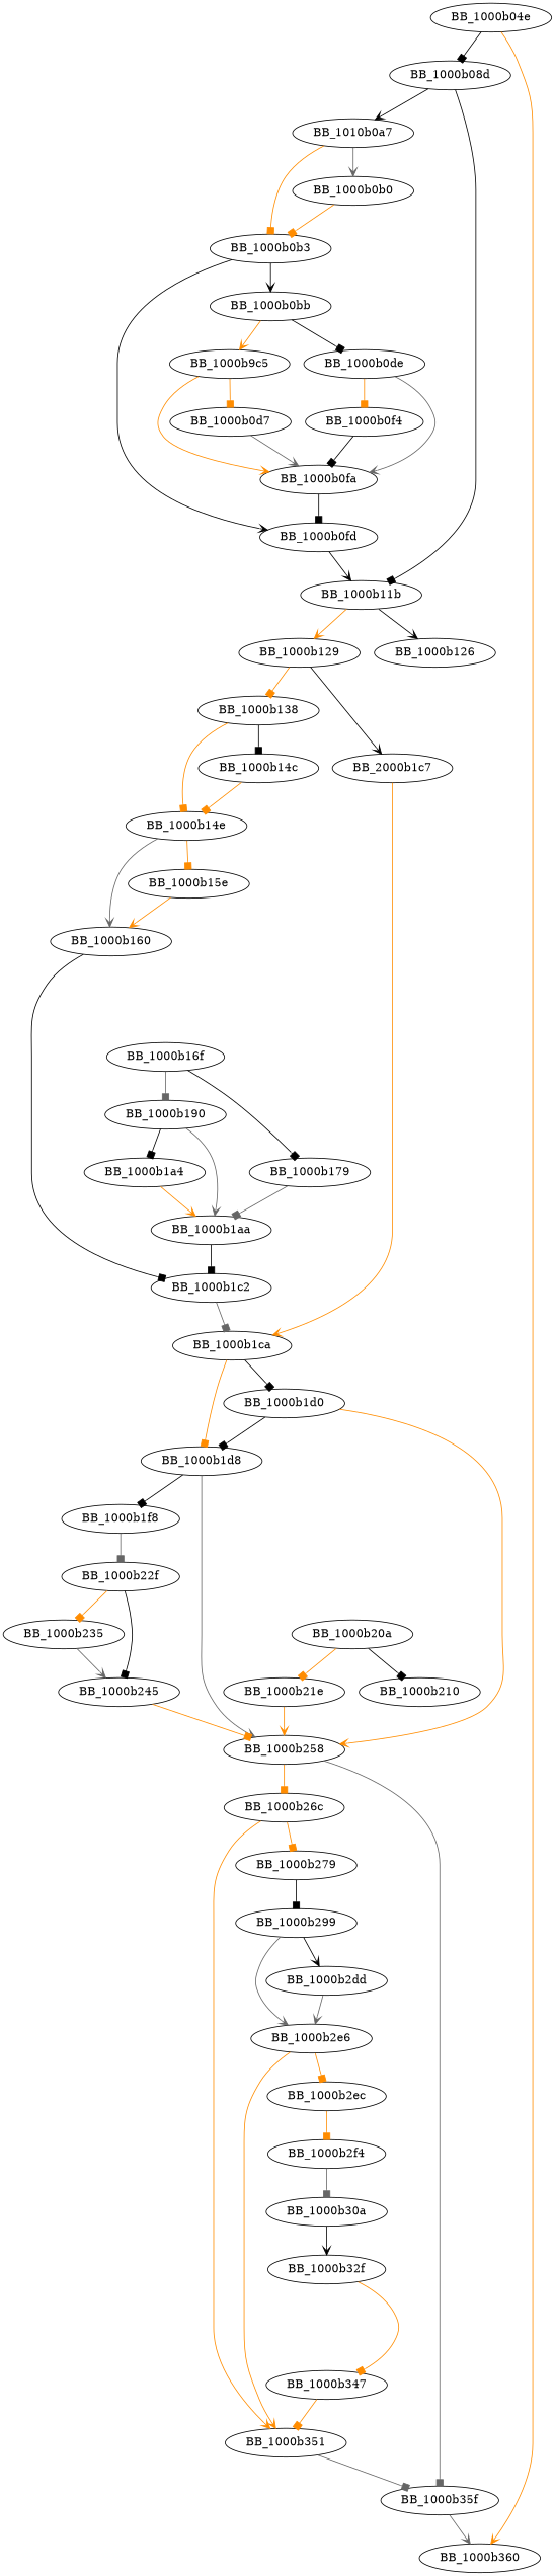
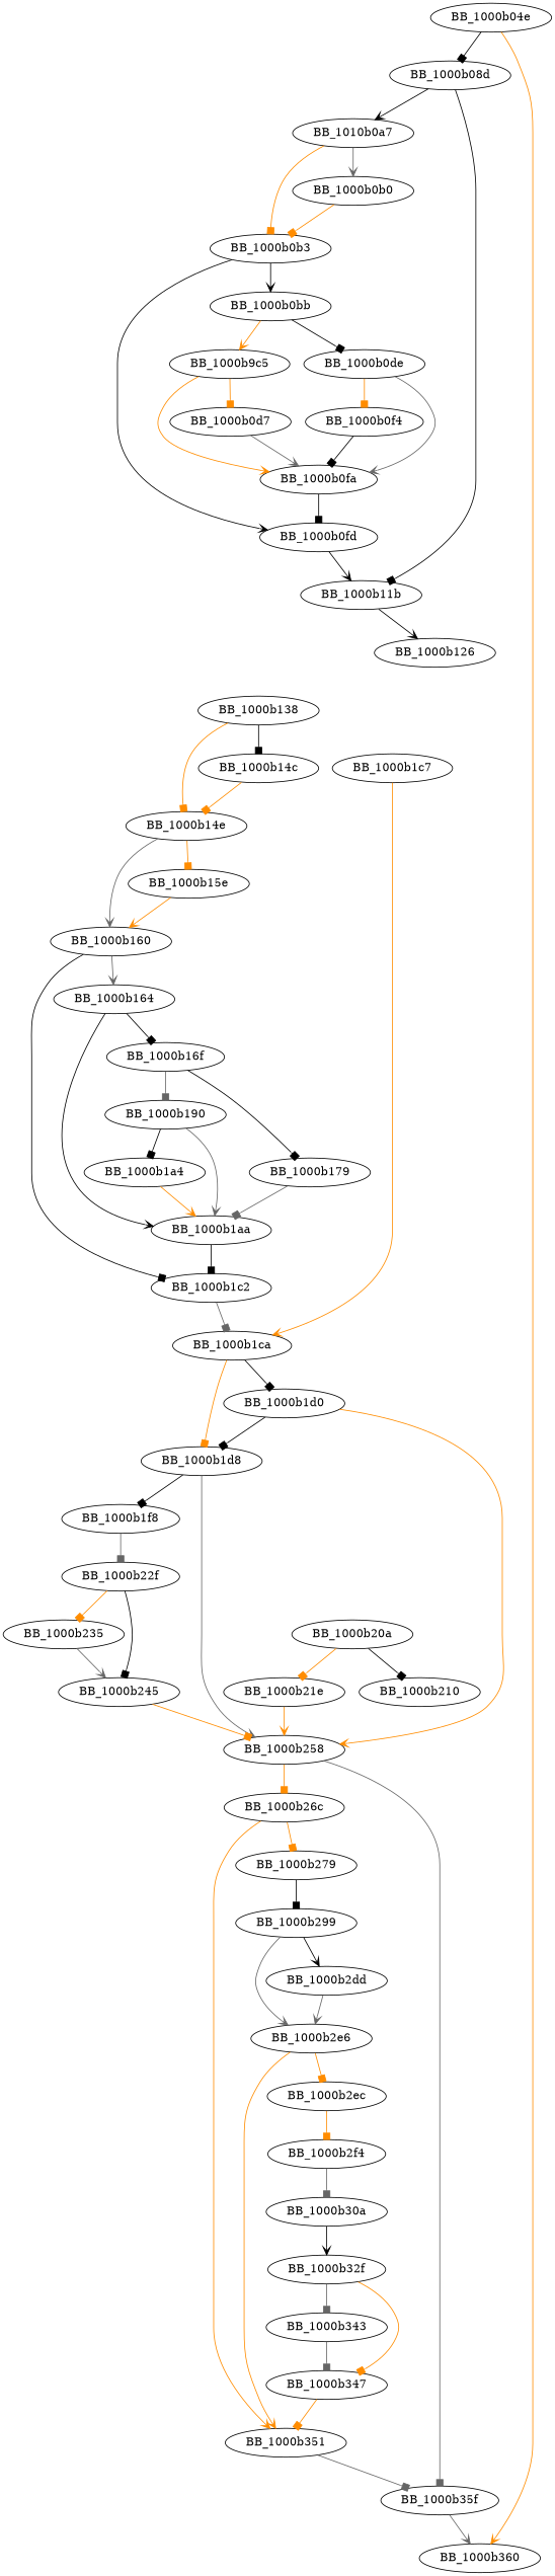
  digraph {
    edge [arrowhead=box color=darkorange]
    BB_1000b04e
    BB_1000b08d
    BB_1000b360
    n4 [label=BB_1010b0a7]
    BB_1000b11b
    BB_1000b0b0
    BB_1000b0b3
    BB_1000b126
-   BB_1000b129
    BB_1000b0bb
    BB_1000b0fd
    BB_1000b138
-   BB_1000b1c7 [label=BB_2000b1c7]
+   BB_1000b1c7
    n14 [label=BB_1000b9c5]
    BB_1000b0de
    BB_1000b0d7
    BB_1000b0fa
    BB_1000b0f4
    BB_1000b14c
    BB_1000b14e
    BB_1000b1ca
    BB_1000b15e
    BB_1000b160
    BB_1000b1d0
    BB_1000b1d8
+   BB_1000b164
    BB_1000b1c2
    BB_1000b16f
    BB_1000b1aa
    BB_1000b179
    BB_1000b190
    BB_1000b1a4
    BB_1000b258
    BB_1000b1f8
    BB_1000b26c
    BB_1000b35f
    BB_1000b22f
    BB_1000b279
    BB_1000b351
    BB_1000b20a
    BB_1000b210
    BB_1000b21e
    BB_1000b235
    BB_1000b245
    BB_1000b299
    BB_1000b2dd
    BB_1000b2e6
    BB_1000b2ec
    BB_1000b2f4
    BB_1000b30a
    BB_1000b32f
+   BB_1000b343
    BB_1000b347
    BB_1000b04e -> BB_1000b08d [color=black]
    BB_1000b04e -> BB_1000b360 [arrowhead=vee]
    BB_1000b08d -> n4 [arrowhead=vee color=black]
    BB_1000b08d -> BB_1000b11b [color=black]
    n4 -> BB_1000b0b0 [arrowhead=vee color=gray40]
    n4 -> BB_1000b0b3
    BB_1000b11b -> BB_1000b126 [arrowhead=vee color=black]
-   BB_1000b11b -> BB_1000b129 [arrowhead=vee]
    BB_1000b0b0 -> BB_1000b0b3
    BB_1000b0b3 -> BB_1000b0bb [arrowhead=vee color=black]
    BB_1000b0b3 -> BB_1000b0fd [arrowhead=vee color=black]
-   BB_1000b129 -> BB_1000b138
-   BB_1000b129 -> BB_1000b1c7 [arrowhead=vee color=black]
    BB_1000b0bb -> n14 [arrowhead=vee]
    BB_1000b0bb -> BB_1000b0de [color=black]
    BB_1000b0fd -> BB_1000b11b [arrowhead=vee color=black]
    BB_1000b138 -> BB_1000b14c [color=black]
    BB_1000b138 -> BB_1000b14e
    BB_1000b1c7 -> BB_1000b1ca [arrowhead=vee]
    n14 -> BB_1000b0d7
    n14 -> BB_1000b0fa [arrowhead=vee]
    BB_1000b0de -> BB_1000b0fa [arrowhead=vee color=gray40]
    BB_1000b0de -> BB_1000b0f4
    BB_1000b0d7 -> BB_1000b0fa [arrowhead=vee color=gray40]
    BB_1000b0fa -> BB_1000b0fd [color=black]
    BB_1000b0f4 -> BB_1000b0fa [color=black]
    BB_1000b14c -> BB_1000b14e
    BB_1000b14e -> BB_1000b15e
    BB_1000b14e -> BB_1000b160 [arrowhead=vee color=gray40]
    BB_1000b1ca -> BB_1000b1d0 [color=black]
    BB_1000b1ca -> BB_1000b1d8
    BB_1000b15e -> BB_1000b160 [arrowhead=vee]
+   BB_1000b160 -> BB_1000b164 [arrowhead=vee color=gray40]
    BB_1000b160 -> BB_1000b1c2 [color=black]
    BB_1000b1d0 -> BB_1000b1d8 [color=black]
    BB_1000b1d0 -> BB_1000b258 [arrowhead=vee]
    BB_1000b1d8 -> BB_1000b258 [arrowhead=vee color=gray40]
    BB_1000b1d8 -> BB_1000b1f8 [color=black]
+   BB_1000b164 -> BB_1000b16f [color=black]
+   BB_1000b164 -> BB_1000b1aa [arrowhead=vee color=black]
    BB_1000b1c2 -> BB_1000b1ca [color=gray40]
    BB_1000b16f -> BB_1000b179 [color=black]
    BB_1000b16f -> BB_1000b190 [color=gray40]
    BB_1000b1aa -> BB_1000b1c2 [color=black]
    BB_1000b179 -> BB_1000b1aa [color=gray40]
    BB_1000b190 -> BB_1000b1aa [arrowhead=vee color=gray40]
    BB_1000b190 -> BB_1000b1a4 [color=black]
    BB_1000b1a4 -> BB_1000b1aa [arrowhead=vee]
    BB_1000b258 -> BB_1000b26c
    BB_1000b258 -> BB_1000b35f [color=gray40]
    BB_1000b1f8 -> BB_1000b22f [color=gray40]
    BB_1000b26c -> BB_1000b279
    BB_1000b26c -> BB_1000b351 [arrowhead=vee]
    BB_1000b35f -> BB_1000b360 [arrowhead=vee color=gray40]
    BB_1000b22f -> BB_1000b235
    BB_1000b22f -> BB_1000b245 [color=black]
    BB_1000b279 -> BB_1000b299 [color=black]
    BB_1000b351 -> BB_1000b35f [color=gray40]
    BB_1000b20a -> BB_1000b210 [color=black]
    BB_1000b20a -> BB_1000b21e
    BB_1000b21e -> BB_1000b258 [arrowhead=vee]
    BB_1000b235 -> BB_1000b245 [arrowhead=vee color=gray40]
    BB_1000b245 -> BB_1000b258
    BB_1000b299 -> BB_1000b2dd [arrowhead=vee color=black]
    BB_1000b299 -> BB_1000b2e6 [arrowhead=vee color=gray40]
    BB_1000b2dd -> BB_1000b2e6 [arrowhead=vee color=gray40]
    BB_1000b2e6 -> BB_1000b351 [arrowhead=vee]
    BB_1000b2e6 -> BB_1000b2ec
    BB_1000b2ec -> BB_1000b2f4
    BB_1000b2f4 -> BB_1000b30a [color=gray40]
    BB_1000b30a -> BB_1000b32f [arrowhead=vee color=black]
+   BB_1000b32f -> BB_1000b343 [color=gray40]
    BB_1000b32f -> BB_1000b347
+   BB_1000b343 -> BB_1000b347 [color=gray40]
    BB_1000b347 -> BB_1000b351
  }
